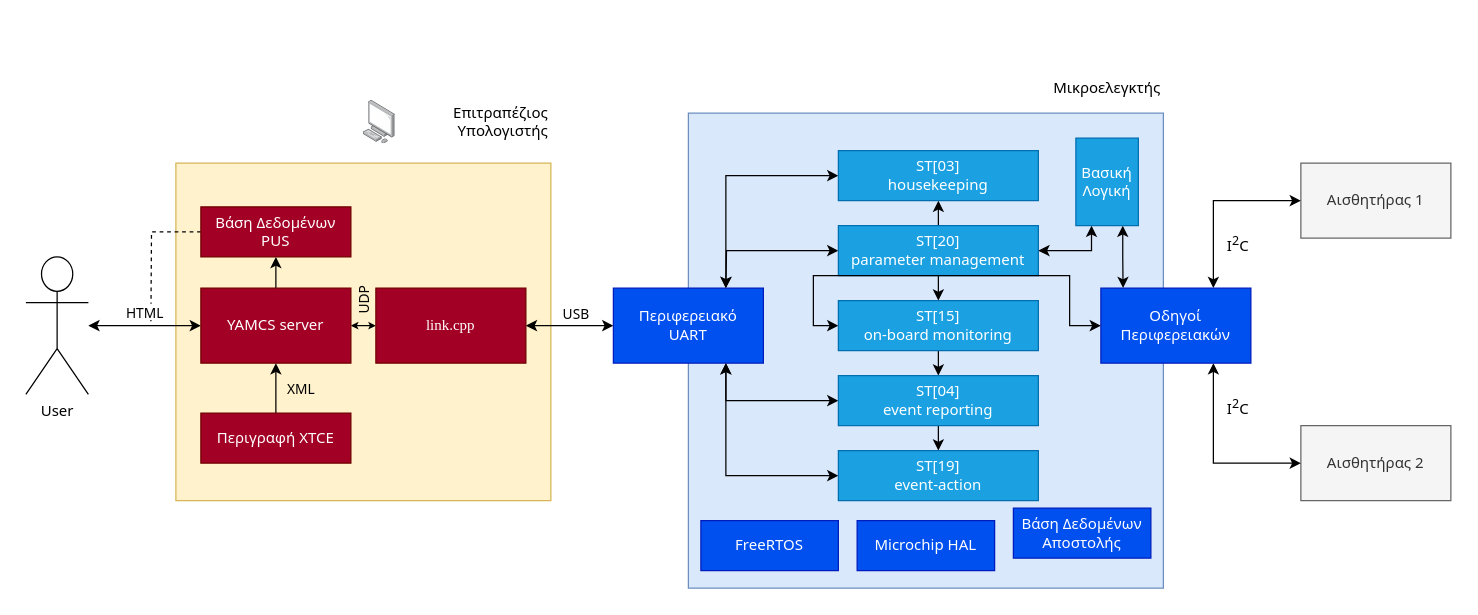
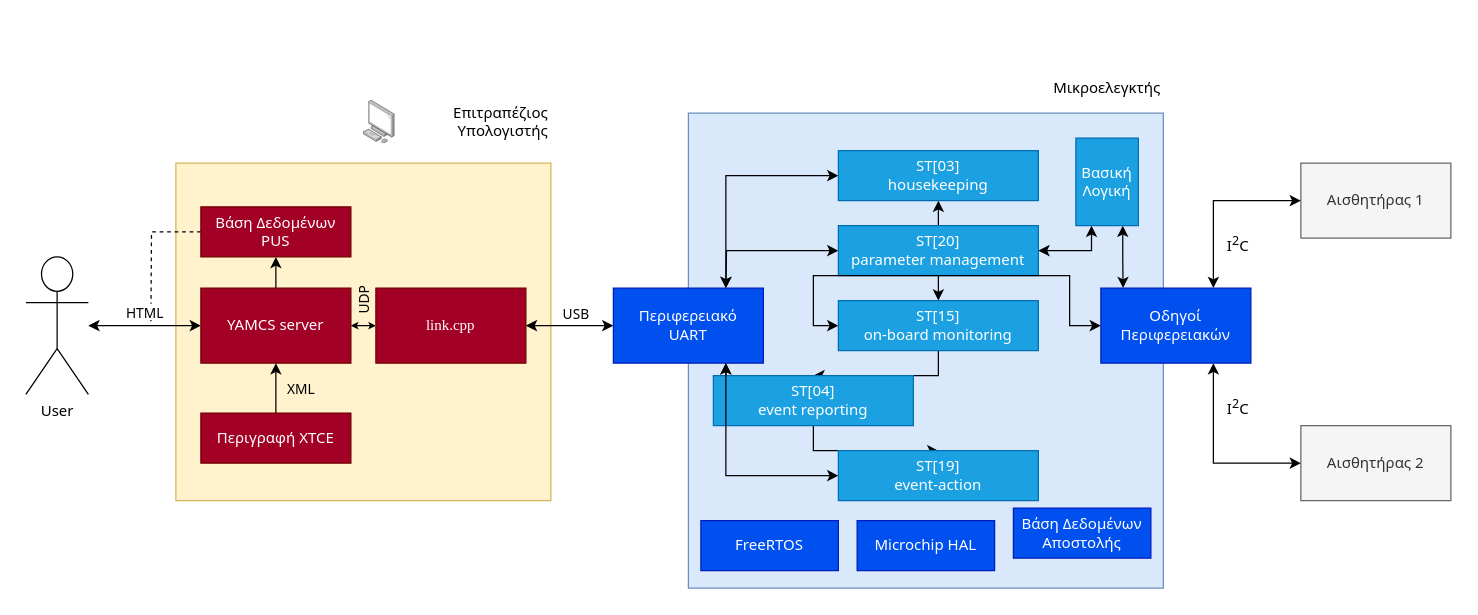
  <mxCell id="0" />
  <mxCell id="1" parent="0" />
  <mxCell id="2" value="" style="rounded=0;whiteSpace=wrap;html=1;fillColor=#fff2cc;fontFamily=Noto Sans;fontSource=https%3A%2F%2Ffonts.googleapis.com%2Fcss%3Ffamily%3DNoto%2BSans;strokeColor=#d6b656;" parent="1" vertex="1"><mxGeometry x="140" y="130" width="300" height="270" as="geometry" /></mxCell>
  <mxCell id="3" style="edgeStyle=orthogonalEdgeStyle;rounded=0;orthogonalLoop=1;jettySize=auto;html=1;exitX=0;exitY=0.5;exitDx=0;exitDy=0;dashed=1;endArrow=none;endFill=0;" parent="1" source="47" edge="1"><mxGeometry relative="1" as="geometry"><mxPoint x="120" y="260" as="targetPoint" /></mxGeometry></mxCell>
  <mxCell id="4" value="" style="rounded=0;whiteSpace=wrap;html=1;fillColor=#dae8fc;fontFamily=Noto Sans;fontSource=https%3A%2F%2Ffonts.googleapis.com%2Fcss%3Ffamily%3DNoto%2BSans;strokeColor=#6c8ebf;" parent="1" vertex="1"><mxGeometry x="550" y="90" width="380" height="380" as="geometry" /></mxCell>
  <mxCell id="5" value="Αισθητήρας 1" style="rounded=0;whiteSpace=wrap;html=1;fontFamily=Noto Sans;fontSource=https%3A%2F%2Ffonts.googleapis.com%2Fcss%3Ffamily%3DNoto%2BSans;fillColor=#f5f5f5;strokeColor=#666666;fontColor=#333333;" parent="1" vertex="1"><mxGeometry x="1040" y="130" width="120" height="60" as="geometry" /></mxCell>
  <mxCell id="6" value="Αισθητήρας 2" style="rounded=0;whiteSpace=wrap;html=1;fontFamily=Noto Sans;fontSource=https%3A%2F%2Ffonts.googleapis.com%2Fcss%3Ffamily%3DNoto%2BSans;fillColor=#f5f5f5;strokeColor=#666666;fontColor=#333333;" parent="1" vertex="1"><mxGeometry x="1040" y="340" width="120" height="60" as="geometry" /></mxCell>
  <mxCell id="7" value="&lt;div&gt;Περιφερειακό&lt;/div&gt;&lt;div&gt;UART&lt;/div&gt;" style="rounded=0;whiteSpace=wrap;html=1;fillColor=#0050ef;fontFamily=Noto Sans;fontSource=https%3A%2F%2Ffonts.googleapis.com%2Fcss%3Ffamily%3DNoto%2BSans;strokeColor=#001DBC;fontColor=#ffffff;" parent="1" vertex="1"><mxGeometry x="490" y="230" width="120" height="60" as="geometry" /></mxCell>
  <mxCell id="8" value="UDP" style="edgeStyle=orthogonalEdgeStyle;rounded=0;orthogonalLoop=1;jettySize=auto;html=1;exitX=0;exitY=0.5;exitDx=0;exitDy=0;entryX=1;entryY=0.5;entryDx=0;entryDy=0;fontFamily=Noto Sans;fontSource=https%3A%2F%2Ffonts.googleapis.com%2Fcss%3Ffamily%3DNoto%2BSans;startArrow=classic;startFill=1;endSize=3;startSize=3;labelBackgroundColor=none;horizontal=0;" parent="1" source="10" target="13" edge="1"><mxGeometry y="-20" relative="1" as="geometry"><mxPoint as="offset" /></mxGeometry></mxCell>
  <mxCell id="9" value="USB" style="edgeStyle=orthogonalEdgeStyle;rounded=0;orthogonalLoop=1;jettySize=auto;html=1;exitX=1;exitY=0.5;exitDx=0;exitDy=0;entryX=0;entryY=0.5;entryDx=0;entryDy=0;fontFamily=Noto Sans;fontSource=https%3A%2F%2Ffonts.googleapis.com%2Fcss%3Ffamily%3DNoto%2BSans;startArrow=classic;startFill=1;startSize=6;endSize=6;" parent="1" source="10" target="7" edge="1"><mxGeometry x="0.143" y="10" relative="1" as="geometry"><mxPoint as="offset" /></mxGeometry></mxCell>
  <mxCell id="10" value="link.cpp" style="rounded=0;whiteSpace=wrap;html=1;fillColor=#a20025;fontFamily=PT Mono;fontSource=https%3A%2F%2Ffonts.googleapis.com%2Fcss%3Ffamily%3DPT%2BMono;strokeColor=#6F0000;fontColor=#ffffff;" parent="1" vertex="1"><mxGeometry x="300" y="230" width="120" height="60" as="geometry" /></mxCell>
  <mxCell id="11" value="HTML" style="edgeStyle=orthogonalEdgeStyle;rounded=0;orthogonalLoop=1;jettySize=auto;html=1;exitX=0;exitY=0.5;exitDx=0;exitDy=0;fontFamily=Noto Sans;fontSource=https%3A%2F%2Ffonts.googleapis.com%2Fcss%3Ffamily%3DNoto%2BSans;startArrow=classic;startFill=1;startSize=6;endSize=6;labelBackgroundColor=#ffffff;" parent="1" source="13" target="14" edge="1"><mxGeometry y="-11" relative="1" as="geometry"><mxPoint as="offset" /></mxGeometry></mxCell>
  <mxCell id="12" style="edgeStyle=orthogonalEdgeStyle;rounded=0;orthogonalLoop=1;jettySize=auto;html=1;exitX=0.5;exitY=0;exitDx=0;exitDy=0;entryX=0.5;entryY=1;entryDx=0;entryDy=0;" parent="1" source="13" target="47" edge="1"><mxGeometry relative="1" as="geometry" /></mxCell>
  <mxCell id="13" value="YAMCS server" style="rounded=0;whiteSpace=wrap;html=1;fillColor=#a20025;fontFamily=Noto Sans;fontSource=https%3A%2F%2Ffonts.googleapis.com%2Fcss%3Ffamily%3DNoto%2BSans;strokeColor=#6F0000;fontColor=#ffffff;" parent="1" vertex="1"><mxGeometry x="160" y="230" width="120" height="60" as="geometry" /></mxCell>
  <mxCell id="14" value="User" style="shape=umlActor;verticalLabelPosition=bottom;verticalAlign=top;html=1;outlineConnect=0;fillColor=#ffffff;fontFamily=Noto Sans;fontSource=https%3A%2F%2Ffonts.googleapis.com%2Fcss%3Ffamily%3DNoto%2BSans;" parent="1" vertex="1"><mxGeometry x="20" y="205" width="50" height="110" as="geometry" /></mxCell>
  <mxCell id="15" style="edgeStyle=orthogonalEdgeStyle;rounded=0;orthogonalLoop=1;jettySize=auto;html=1;exitX=0.5;exitY=0;exitDx=0;exitDy=0;entryX=0.5;entryY=1;entryDx=0;entryDy=0;fontFamily=Noto Sans;fontSource=https%3A%2F%2Ffonts.googleapis.com%2Fcss%3Ffamily%3DNoto%2BSans;" parent="1" source="18" target="25" edge="1"><mxGeometry relative="1" as="geometry" /></mxCell>
  <mxCell id="16" style="edgeStyle=orthogonalEdgeStyle;rounded=0;orthogonalLoop=1;jettySize=auto;html=1;exitX=0;exitY=0.5;exitDx=0;exitDy=0;fontFamily=Noto Sans;fontSource=https%3A%2F%2Ffonts.googleapis.com%2Fcss%3Ffamily%3DNoto%2BSans;startArrow=classic;startFill=1;" parent="1" source="18" edge="1"><mxGeometry relative="1" as="geometry"><mxPoint x="580" y="230" as="targetPoint" /></mxGeometry></mxCell>
  <mxCell id="17" style="edgeStyle=orthogonalEdgeStyle;rounded=0;orthogonalLoop=1;jettySize=auto;html=1;exitX=0.5;exitY=1;exitDx=0;exitDy=0;entryX=0.5;entryY=0;entryDx=0;entryDy=0;fontFamily=Noto Sans;fontSource=https%3A%2F%2Ffonts.googleapis.com%2Fcss%3Ffamily%3DNoto%2BSans;" parent="1" source="18" target="28" edge="1"><mxGeometry relative="1" as="geometry" /></mxCell>
  <mxCell id="18" value="&lt;div&gt;ST[20]&lt;/div&gt;&lt;div&gt;parameter management&lt;br&gt;&lt;/div&gt;" style="rounded=0;whiteSpace=wrap;html=1;fillColor=#1ba1e2;fontFamily=Noto Sans;fontSource=https%3A%2F%2Ffonts.googleapis.com%2Fcss%3Ffamily%3DNoto%2BSans;strokeColor=#006EAF;fontColor=#ffffff;" parent="1" vertex="1"><mxGeometry x="670" y="180" width="160" height="40" as="geometry" /></mxCell>
  <mxCell id="19" style="edgeStyle=orthogonalEdgeStyle;rounded=0;orthogonalLoop=1;jettySize=auto;html=1;exitX=0.75;exitY=0;exitDx=0;exitDy=0;entryX=0;entryY=0.5;entryDx=0;entryDy=0;fontFamily=Noto Sans;fontSource=https%3A%2F%2Ffonts.googleapis.com%2Fcss%3Ffamily%3DNoto%2BSans;startArrow=classic;startFill=1;startSize=6;endSize=6;" parent="1" source="21" target="5" edge="1"><mxGeometry relative="1" as="geometry" /></mxCell>
  <mxCell id="20" style="edgeStyle=orthogonalEdgeStyle;rounded=0;orthogonalLoop=1;jettySize=auto;html=1;exitX=0.75;exitY=1;exitDx=0;exitDy=0;entryX=0;entryY=0.5;entryDx=0;entryDy=0;fontFamily=Noto Sans;fontSource=https%3A%2F%2Ffonts.googleapis.com%2Fcss%3Ffamily%3DNoto%2BSans;startArrow=classic;startFill=1;startSize=6;endSize=6;" parent="1" source="21" target="6" edge="1"><mxGeometry relative="1" as="geometry" /></mxCell>
  <mxCell id="21" value="Οδηγοί&lt;br&gt;Περιφερειακών" style="rounded=0;whiteSpace=wrap;html=1;fillColor=#0050ef;fontFamily=Noto Sans;fontSource=https%3A%2F%2Ffonts.googleapis.com%2Fcss%3Ffamily%3DNoto%2BSans;strokeColor=#001DBC;fontColor=#ffffff;" parent="1" vertex="1"><mxGeometry x="880" y="230" width="120" height="60" as="geometry" /></mxCell>
  <mxCell id="22" value="FreeRTOS" style="rounded=0;whiteSpace=wrap;html=1;fillColor=#0050ef;fontFamily=Noto Sans;fontSource=https%3A%2F%2Ffonts.googleapis.com%2Fcss%3Ffamily%3DNoto%2BSans;strokeColor=#001DBC;fontColor=#ffffff;" parent="1" vertex="1"><mxGeometry x="560" y="416" width="110" height="40" as="geometry" /></mxCell>
  <mxCell id="23" value="Microchip HAL" style="rounded=0;whiteSpace=wrap;html=1;fillColor=#0050ef;fontFamily=Noto Sans;fontSource=https%3A%2F%2Ffonts.googleapis.com%2Fcss%3Ffamily%3DNoto%2BSans;strokeColor=#001DBC;fontColor=#ffffff;" parent="1" vertex="1"><mxGeometry x="685" y="416" width="110" height="40" as="geometry" /></mxCell>
  <mxCell id="24" style="edgeStyle=orthogonalEdgeStyle;rounded=0;orthogonalLoop=1;jettySize=auto;html=1;exitX=0;exitY=0.5;exitDx=0;exitDy=0;entryX=0.75;entryY=0;entryDx=0;entryDy=0;fontFamily=Noto Sans;fontSource=https%3A%2F%2Ffonts.googleapis.com%2Fcss%3Ffamily%3DNoto%2BSans;startArrow=classic;startFill=1;" parent="1" source="25" target="7" edge="1"><mxGeometry relative="1" as="geometry" /></mxCell>
  <mxCell id="25" value="&lt;div&gt;ST[03]&lt;/div&gt;&lt;div&gt;housekeeping&lt;br&gt;&lt;/div&gt;" style="rounded=0;whiteSpace=wrap;html=1;fillColor=#1ba1e2;fontFamily=Noto Sans;fontSource=https%3A%2F%2Ffonts.googleapis.com%2Fcss%3Ffamily%3DNoto%2BSans;strokeColor=#006EAF;fontColor=#ffffff;" parent="1" vertex="1"><mxGeometry x="670" y="120" width="160" height="40" as="geometry" /></mxCell>
  <mxCell id="26" style="edgeStyle=orthogonalEdgeStyle;rounded=0;orthogonalLoop=1;jettySize=auto;html=1;exitX=0;exitY=0.5;exitDx=0;exitDy=0;fontFamily=Noto Sans;fontSource=https%3A%2F%2Ffonts.googleapis.com%2Fcss%3Ffamily%3DNoto%2BSans;startArrow=classic;startFill=1;" parent="1" source="28" target="21" edge="1"><mxGeometry relative="1" as="geometry" /></mxCell>
  <mxCell id="27" style="edgeStyle=orthogonalEdgeStyle;rounded=0;orthogonalLoop=1;jettySize=auto;html=1;exitX=0.5;exitY=1;exitDx=0;exitDy=0;entryX=0.5;entryY=0;entryDx=0;entryDy=0;fontFamily=Noto Sans;fontSource=https%3A%2F%2Ffonts.googleapis.com%2Fcss%3Ffamily%3DNoto%2BSans;" parent="1" source="28" target="31" edge="1"><mxGeometry relative="1" as="geometry" /></mxCell>
  <mxCell id="28" value="&lt;div&gt;ST[15]&lt;/div&gt;&lt;div&gt;on-board monitoring&lt;br&gt;&lt;/div&gt;" style="rounded=0;whiteSpace=wrap;html=1;fillColor=#1ba1e2;fontFamily=Noto Sans;fontSource=https%3A%2F%2Ffonts.googleapis.com%2Fcss%3Ffamily%3DNoto%2BSans;strokeColor=#006EAF;fontColor=#ffffff;" parent="1" vertex="1"><mxGeometry x="670" y="240" width="160" height="40" as="geometry" /></mxCell>
  <mxCell id="29" style="edgeStyle=orthogonalEdgeStyle;rounded=0;orthogonalLoop=1;jettySize=auto;html=1;exitX=0;exitY=0.5;exitDx=0;exitDy=0;entryX=0.75;entryY=1;entryDx=0;entryDy=0;fontFamily=Noto Sans;fontSource=https%3A%2F%2Ffonts.googleapis.com%2Fcss%3Ffamily%3DNoto%2BSans;startArrow=classic;startFill=1;" parent="1" source="31" target="7" edge="1"><mxGeometry relative="1" as="geometry"><mxPoint x="580" y="300" as="targetPoint" /></mxGeometry></mxCell>
  <mxCell id="30" style="edgeStyle=orthogonalEdgeStyle;rounded=0;orthogonalLoop=1;jettySize=auto;html=1;exitX=0.5;exitY=1;exitDx=0;exitDy=0;entryX=0.5;entryY=0;entryDx=0;entryDy=0;fontFamily=Noto Sans;fontSource=https%3A%2F%2Ffonts.googleapis.com%2Fcss%3Ffamily%3DNoto%2BSans;" parent="1" source="31" target="36" edge="1"><mxGeometry relative="1" as="geometry" /></mxCell>
- <mxCell id="31" value="&lt;div&gt;ST[04]&lt;/div&gt;&lt;div&gt;event reporting&lt;br&gt;&lt;/div&gt;" style="rounded=0;whiteSpace=wrap;html=1;fillColor=#1ba1e2;fontFamily=Noto Sans;fontSource=https%3A%2F%2Ffonts.googleapis.com%2Fcss%3Ffamily%3DNoto%2BSans;strokeColor=#006EAF;fontColor=#ffffff;" parent="1" vertex="1"><mxGeometry x="670" y="300" width="160" height="40" as="geometry" /></mxCell>
+ <mxCell id="31" value="&lt;div&gt;ST[04]&lt;/div&gt;&lt;div&gt;event reporting&lt;br&gt;&lt;/div&gt;" style="rounded=0;whiteSpace=wrap;html=1;fillColor=#1ba1e2;fontFamily=Noto Sans;fontSource=https%3A%2F%2Ffonts.googleapis.com%2Fcss%3Ffamily%3DNoto%2BSans;strokeColor=#006EAF;fontColor=#ffffff;" parent="1" vertex="1"><mxGeometry x="570" y="300" width="160" height="40" as="geometry" /></mxCell>
  <mxCell id="32" style="edgeStyle=orthogonalEdgeStyle;rounded=0;orthogonalLoop=1;jettySize=auto;html=1;exitX=0.75;exitY=1;exitDx=0;exitDy=0;entryX=0.148;entryY=-0.002;entryDx=0;entryDy=0;fontFamily=Noto Sans;fontSource=https%3A%2F%2Ffonts.googleapis.com%2Fcss%3Ffamily%3DNoto%2BSans;entryPerimeter=0;startArrow=classic;startFill=1;" parent="1" source="34" target="21" edge="1"><mxGeometry relative="1" as="geometry" /></mxCell>
  <mxCell id="33" style="edgeStyle=orthogonalEdgeStyle;rounded=0;orthogonalLoop=1;jettySize=auto;html=1;exitX=0.25;exitY=1;exitDx=0;exitDy=0;entryX=1;entryY=0.5;entryDx=0;entryDy=0;fontFamily=Noto Sans;fontSource=https%3A%2F%2Ffonts.googleapis.com%2Fcss%3Ffamily%3DNoto%2BSans;startArrow=classic;startFill=1;" parent="1" source="34" target="18" edge="1"><mxGeometry relative="1" as="geometry" /></mxCell>
  <mxCell id="34" value="Βασική Λογική" style="rounded=0;whiteSpace=wrap;html=1;fillColor=#1ba1e2;fontFamily=Noto Sans;fontSource=https%3A%2F%2Ffonts.googleapis.com%2Fcss%3Ffamily%3DNoto%2BSans;strokeColor=#006EAF;fontColor=#ffffff;" parent="1" vertex="1"><mxGeometry x="860" y="110" width="50" height="70" as="geometry" /></mxCell>
  <mxCell id="35" style="edgeStyle=orthogonalEdgeStyle;rounded=0;orthogonalLoop=1;jettySize=auto;html=1;exitX=0;exitY=0.5;exitDx=0;exitDy=0;entryX=0.75;entryY=1;entryDx=0;entryDy=0;fontFamily=Noto Sans;fontSource=https%3A%2F%2Ffonts.googleapis.com%2Fcss%3Ffamily%3DNoto%2BSans;startArrow=classic;startFill=1;" parent="1" source="36" target="7" edge="1"><mxGeometry relative="1" as="geometry" /></mxCell>
  <mxCell id="36" value="&lt;div&gt;ST[19]&lt;/div&gt;&lt;div&gt;event-action&lt;br&gt;&lt;/div&gt;" style="rounded=0;whiteSpace=wrap;html=1;fillColor=#1ba1e2;fontFamily=Noto Sans;fontSource=https%3A%2F%2Ffonts.googleapis.com%2Fcss%3Ffamily%3DNoto%2BSans;strokeColor=#006EAF;fontColor=#ffffff;" parent="1" vertex="1"><mxGeometry x="670" y="360" width="160" height="40" as="geometry" /></mxCell>
  <mxCell id="37" value="&lt;div&gt;Βάση Δεδομένων&lt;/div&gt;&lt;div&gt;Αποστολής&lt;br&gt;&lt;/div&gt;" style="rounded=0;whiteSpace=wrap;html=1;fillColor=#0050ef;fontFamily=Noto Sans;fontSource=https%3A%2F%2Ffonts.googleapis.com%2Fcss%3Ffamily%3DNoto%2BSans;strokeColor=#001DBC;fontColor=#ffffff;" parent="1" vertex="1"><mxGeometry x="810" y="406" width="110" height="40" as="geometry" /></mxCell>
  <mxCell id="38" value="XML" style="edgeStyle=orthogonalEdgeStyle;rounded=0;orthogonalLoop=1;jettySize=auto;html=1;exitX=0.5;exitY=0;exitDx=0;exitDy=0;entryX=0.5;entryY=1;entryDx=0;entryDy=0;fontFamily=Noto Sans;fontSource=https%3A%2F%2Ffonts.googleapis.com%2Fcss%3Ffamily%3DNoto%2BSans;labelBackgroundColor=none;" parent="1" source="39" target="13" edge="1"><mxGeometry y="-20" relative="1" as="geometry"><mxPoint as="offset" /></mxGeometry></mxCell>
  <mxCell id="39" value="Περιγραφή XTCE" style="rounded=0;whiteSpace=wrap;html=1;fillColor=#a20025;fontFamily=Noto Sans;fontSource=https%3A%2F%2Ffonts.googleapis.com%2Fcss%3Ffamily%3DNoto%2BSans;strokeColor=#6F0000;fontColor=#ffffff;" parent="1" vertex="1"><mxGeometry x="160" y="330" width="120" height="40" as="geometry" /></mxCell>
  <mxCell id="40" value="&lt;div&gt;Επιτραπέζιος&lt;/div&gt;&lt;div&gt;Υπολογιστής&lt;/div&gt;" style="text;html=1;strokeColor=none;fillColor=none;align=right;verticalAlign=middle;whiteSpace=wrap;rounded=0;fontFamily=Noto Sans;fontSource=https%3A%2F%2Ffonts.googleapis.com%2Fcss%3Ffamily%3DNoto%2BSans;" parent="1" vertex="1"><mxGeometry x="260" y="87.34" width="180" height="20" as="geometry" /></mxCell>
  <mxCell id="41" value="Μικροελεγκτής" style="text;html=1;strokeColor=none;fillColor=none;align=right;verticalAlign=middle;whiteSpace=wrap;rounded=0;fontFamily=Noto Sans;fontSource=https%3A%2F%2Ffonts.googleapis.com%2Fcss%3Ffamily%3DNoto%2BSans;" parent="1" vertex="1"><mxGeometry x="750" y="60" width="180" height="20" as="geometry" /></mxCell>
  <mxCell id="42" value="&amp;nbsp;" style="text;whiteSpace=wrap;html=1;fontFamily=Noto Sans;" parent="1" vertex="1"><mxGeometry x="1010" y="20" width="30" height="30" as="geometry" /></mxCell>
  <mxCell id="43" value="" style="points=[];aspect=fixed;html=1;align=center;shadow=0;dashed=0;image;image=img/lib/allied_telesis/computer_and_terminals/Personal_Computer.svg;fontFamily=PT Mono;fontSource=https%3A%2F%2Ffonts.googleapis.com%2Fcss%3Ffamily%3DPT%2BMono;fillColor=#ffffff;" parent="1" vertex="1"><mxGeometry x="290" y="80" width="25.6" height="34.69" as="geometry" /></mxCell>
  <mxCell id="44" value="" style="shape=image;html=1;verticalAlign=top;verticalLabelPosition=bottom;labelBackgroundColor=#ffffff;imageAspect=0;aspect=fixed;image=https://cdn2.iconfinder.com/data/icons/computers-and-hardware-1/32/Computers_and_Hardware_chip_component-128.png;fontFamily=PT Mono;fontSource=https%3A%2F%2Ffonts.googleapis.com%2Fcss%3Ffamily%3DPT%2BMono;fillColor=#ffffff;" parent="1" vertex="1"><mxGeometry x="800" y="50" width="30" height="30" as="geometry" /></mxCell>
  <mxCell id="45" value="I&lt;sup&gt;2&lt;/sup&gt;C" style="text;html=1;strokeColor=none;fillColor=none;align=center;verticalAlign=middle;whiteSpace=wrap;rounded=0;fontFamily=Noto Sans;fontSource=https%3A%2F%2Ffonts.googleapis.com%2Fcss%3Ffamily%3DNoto%2BSans;" parent="1" vertex="1"><mxGeometry x="970" y="185" width="40" height="20" as="geometry" /></mxCell>
  <mxCell id="46" value="I&lt;sup&gt;2&lt;/sup&gt;C" style="text;html=1;strokeColor=none;fillColor=none;align=center;verticalAlign=middle;whiteSpace=wrap;rounded=0;fontFamily=Noto Sans;fontSource=https%3A%2F%2Ffonts.googleapis.com%2Fcss%3Ffamily%3DNoto%2BSans;" parent="1" vertex="1"><mxGeometry x="970" y="315" width="40" height="20" as="geometry" /></mxCell>
  <mxCell id="47" value="&lt;div&gt;Βάση Δεδομένων&lt;/div&gt;&lt;div&gt;PUS&lt;br&gt;&lt;/div&gt;" style="rounded=0;whiteSpace=wrap;html=1;fillColor=#a20025;fontFamily=Noto Sans;fontSource=https%3A%2F%2Ffonts.googleapis.com%2Fcss%3Ffamily%3DNoto%2BSans;strokeColor=#6F0000;fontColor=#ffffff;" parent="1" vertex="1"><mxGeometry x="160" y="165" width="120" height="40" as="geometry" /></mxCell>
